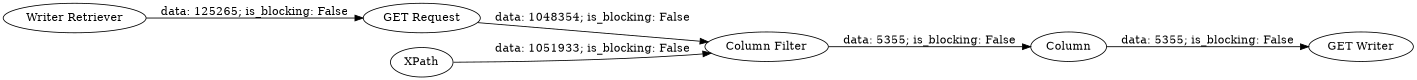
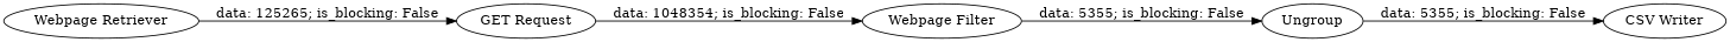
  digraph {
    rankdir=LR
-   n1 [label=Column]
-   n2 [label="GET Writer"]
+   n1 [label=Ungroup]
+   n2 [label="CSV Writer"]
    n3 [label="GET Request"]
-   n4 [label="Column Filter"]
-   n5 [label=XPath]
-   n6 [label="Writer Retriever"]
+   n4 [label="Webpage Filter"]
+   n6 [label="Webpage Retriever"]
    n1 -> n2 [label="data: 5355; is_blocking: False"]
    n3 -> n4 [label="data: 1048354; is_blocking: False"]
    n4 -> n1 [label="data: 5355; is_blocking: False"]
-   n5 -> n4 [label="data: 1051933; is_blocking: False"]
    n6 -> n3 [label="data: 125265; is_blocking: False"]
  }
